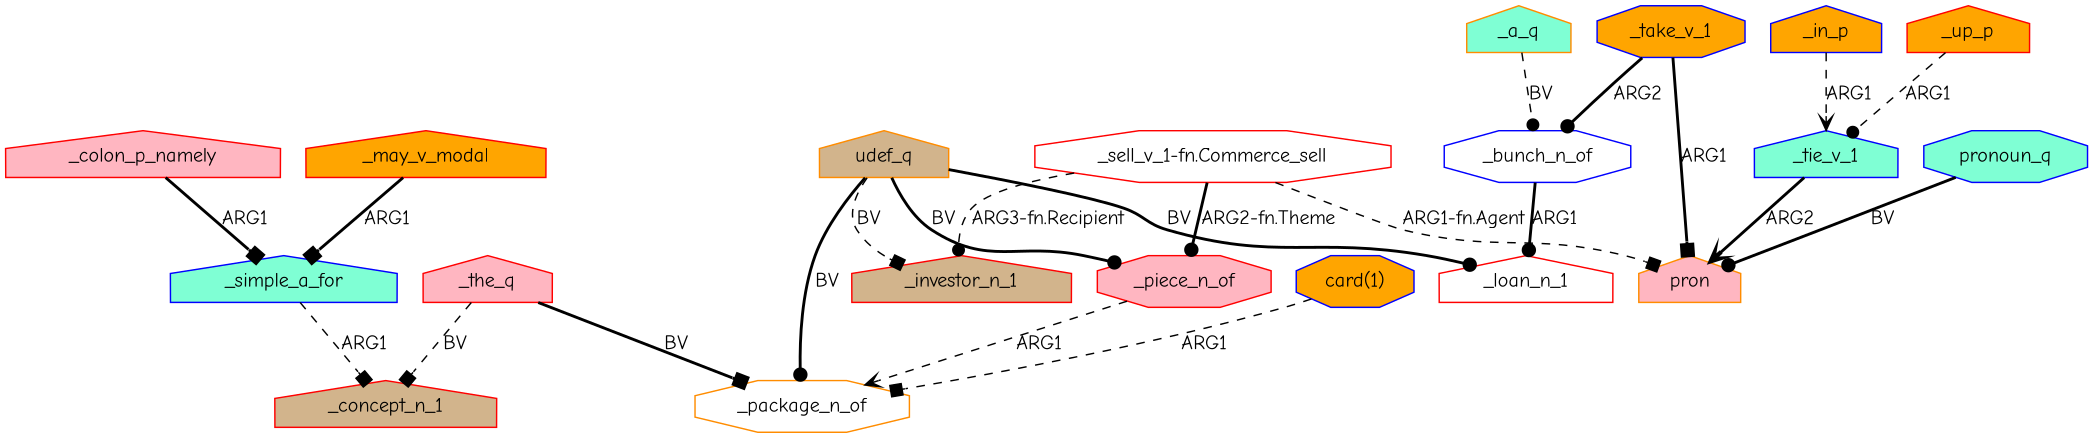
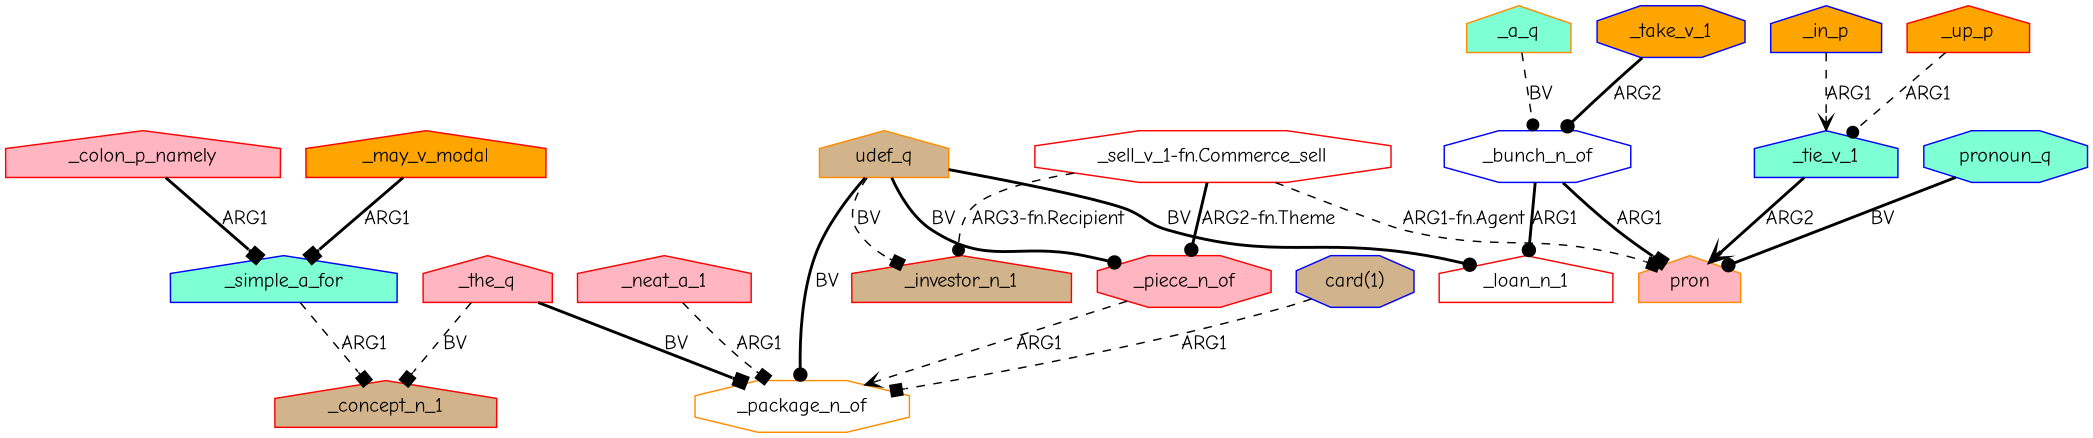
  digraph {
    fontname="Comic Neue"
    node [color=red fillcolor=lightpink fontname="Comic Neue" shape=house style=filled]
    edge [arrowhead=dot fontname="Comic Neue" style=bold]
    "_sell_v_1-fn.Commerce_sell" [fillcolor=white shape=octagon]
    _piece_n_of [shape=octagon]
    _investor_n_1 [fillcolor=tan]
    pron [color=darkorange]
    _package_n_of [color=darkorange fillcolor=white shape=octagon]
    _in_p [color=blue fillcolor=orange]
    _tie_v_1 [color=blue fillcolor=aquamarine]
    _the_q
    _concept_n_1 [fillcolor=tan]
    udef_q [color=darkorange fillcolor=tan]
    _loan_n_1 [fillcolor=white]
-   "card(1)" [color=blue fillcolor=orange shape=octagon]
+   _neat_a_1
+   "card(1)" [color=blue fillcolor=tan shape=octagon]
    _take_v_1 [color=blue fillcolor=orange shape=octagon]
    _bunch_n_of [color=blue fillcolor=white shape=octagon]
    pronoun_q [color=blue fillcolor=aquamarine shape=octagon]
    _may_v_modal [fillcolor=orange]
    _simple_a_for [color=blue fillcolor=aquamarine]
    _a_q [color=darkorange fillcolor=aquamarine]
    _colon_p_namely
    _up_p [fillcolor=orange]
    "_sell_v_1-fn.Commerce_sell" -> _piece_n_of [label="ARG2-fn.Theme"]
    "_sell_v_1-fn.Commerce_sell" -> _investor_n_1 [label="ARG3-fn.Recipient" style=dashed]
    "_sell_v_1-fn.Commerce_sell" -> pron [arrowhead=box label="ARG1-fn.Agent" style=dashed]
    _piece_n_of -> _package_n_of [arrowhead=vee label=ARG1 style=dashed]
    _in_p -> _tie_v_1 [arrowhead=vee label=ARG1 style=dashed]
    _tie_v_1 -> pron [arrowhead=vee label=ARG2]
    _the_q -> _package_n_of [arrowhead=box label=BV]
    _the_q -> _concept_n_1 [arrowhead=box label=BV style=dashed]
    udef_q -> _piece_n_of [label=BV]
    udef_q -> _investor_n_1 [arrowhead=box label=BV style=dashed]
    udef_q -> _package_n_of [label=BV]
    udef_q -> _loan_n_1 [label=BV]
+   _neat_a_1 -> _package_n_of [arrowhead=box label=ARG1 style=dashed]
    "card(1)" -> _package_n_of [arrowhead=box label=ARG1 style=dashed]
-   _take_v_1 -> pron [arrowhead=box label=ARG1]
+   _bunch_n_of -> pron [arrowhead=box label=ARG1]
    _take_v_1 -> _bunch_n_of [label=ARG2]
    _bunch_n_of -> _loan_n_1 [label=ARG1]
    pronoun_q -> pron [label=BV]
    _may_v_modal -> _simple_a_for [arrowhead=box label=ARG1]
    _simple_a_for -> _concept_n_1 [arrowhead=box label=ARG1 style=dashed]
    _a_q -> _bunch_n_of [label=BV style=dashed]
    _colon_p_namely -> _simple_a_for [arrowhead=box label=ARG1]
    _up_p -> _tie_v_1 [label=ARG1 style=dashed]
  }
